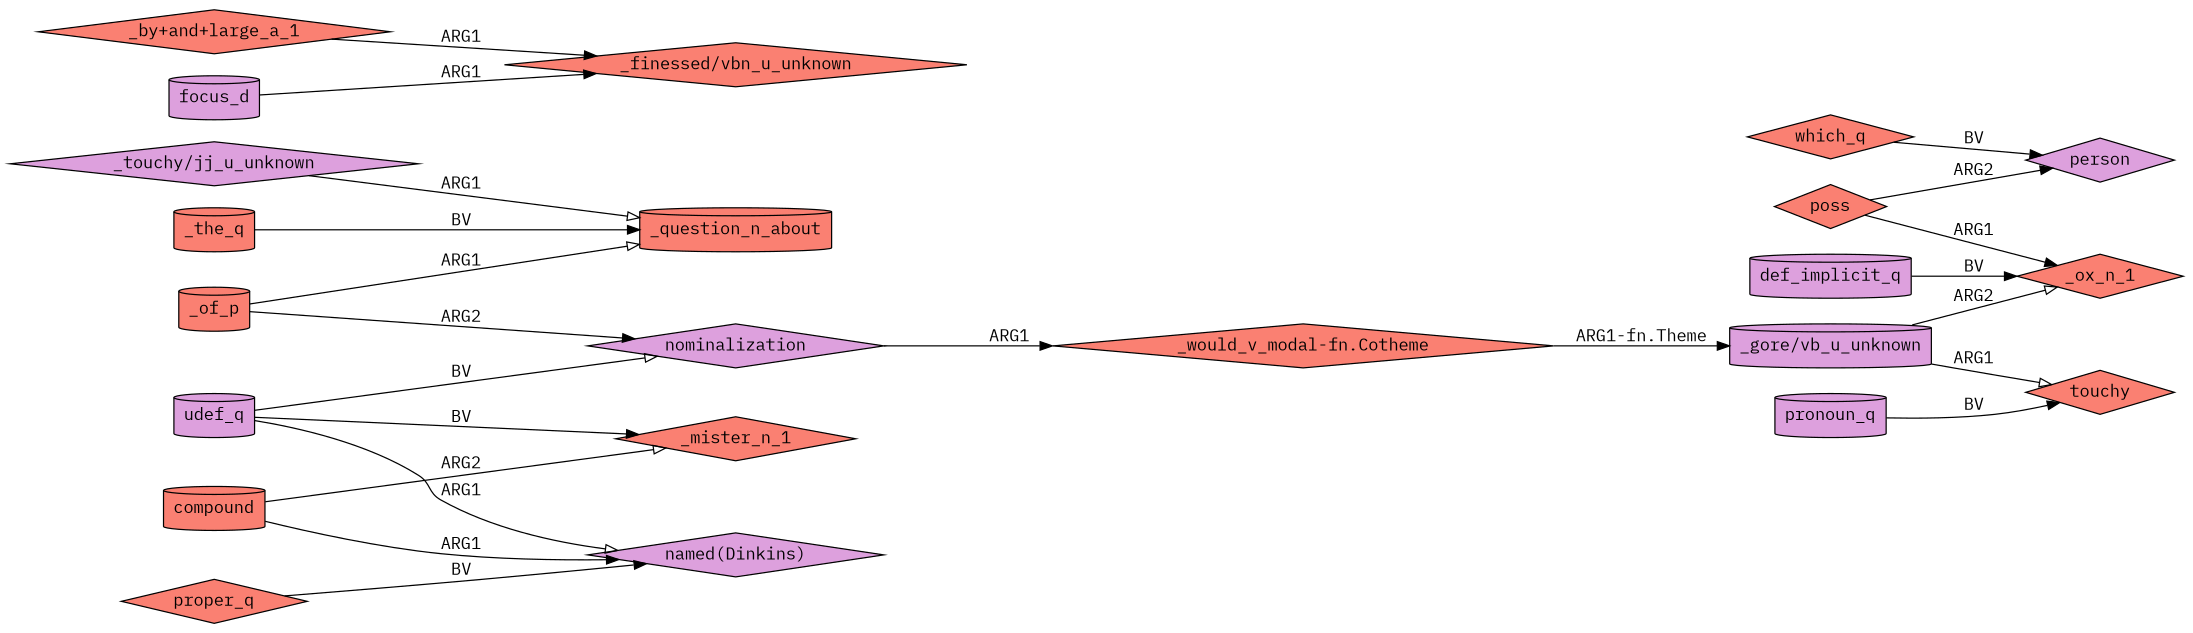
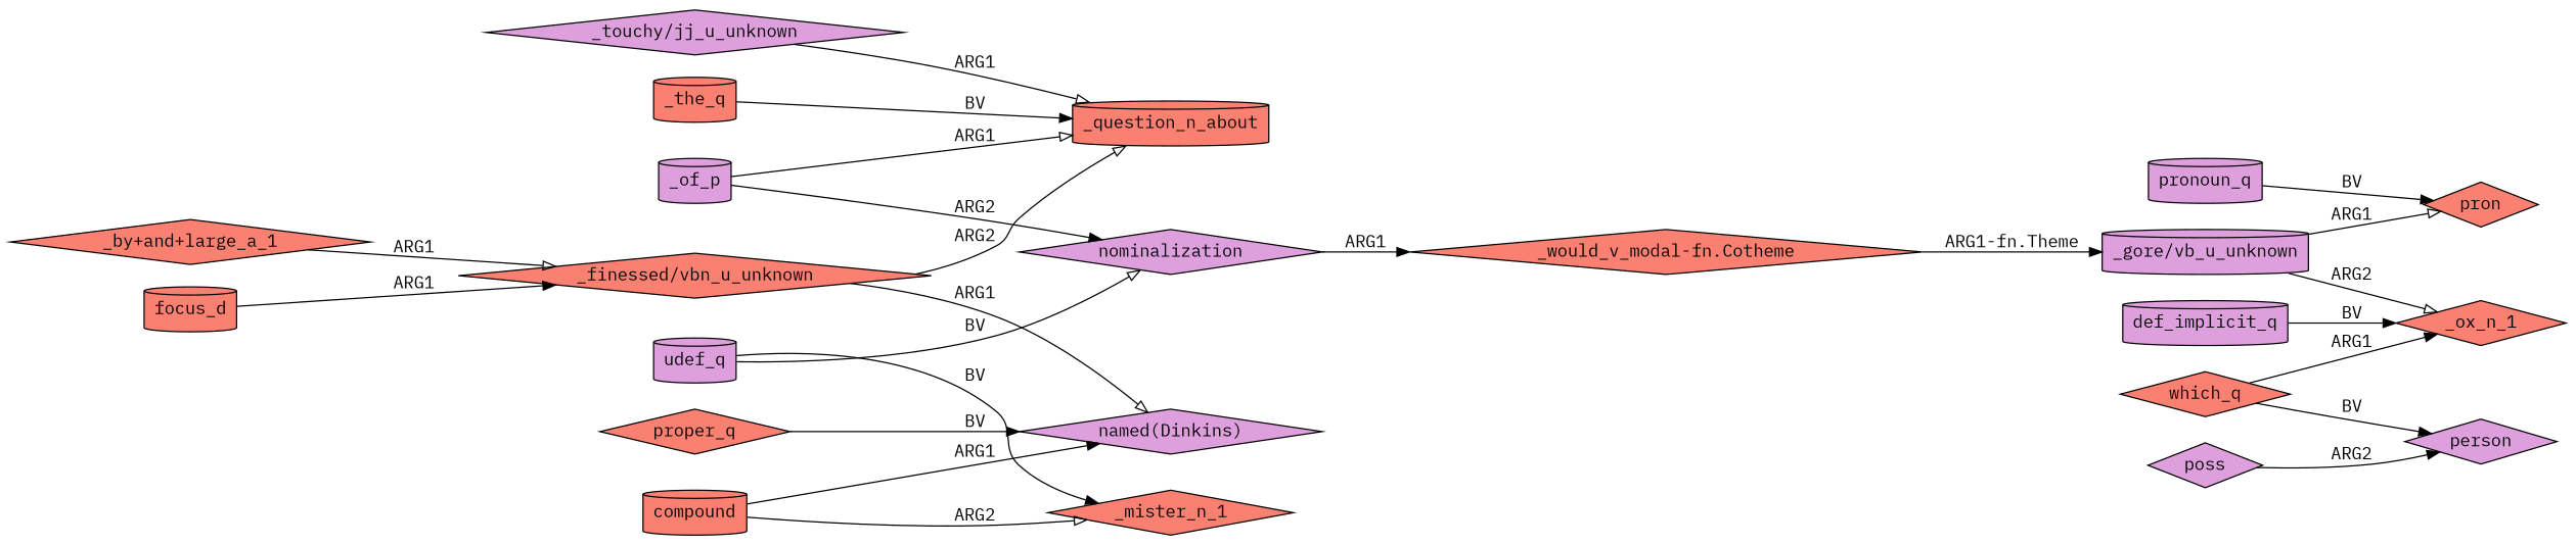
  digraph {
    fontname="IBM Plex Mono"
    rankdir=LR
    node [fillcolor=salmon fontname="IBM Plex Mono" shape=diamond style=filled]
    edge [arrowhead=normal fontname="IBM Plex Mono"]
-   _of_p [shape=cylinder]
+   _of_p [fillcolor=plum shape=cylinder]
    _question_n_about [shape=cylinder]
    nominalization [fillcolor=plum]
    "_would_v_modal-fn.Cotheme"
    compound [shape=cylinder]
    _mister_n_1
    "named(Dinkins)" [fillcolor=plum]
    def_implicit_q [fillcolor=plum shape=cylinder]
    _ox_n_1
    which_q
    person [fillcolor=plum]
    proper_q
    udef_q [fillcolor=plum shape=cylinder]
    "_gore/vb_u_unknown" [fillcolor=plum shape=cylinder]
    _the_q [shape=cylinder]
-   pron [label=touchy]
+   pron
    pronoun_q [fillcolor=plum shape=cylinder]
    "_by+and+large_a_1"
    "_finessed/vbn_u_unknown"
-   focus_d [fillcolor=plum shape=cylinder]
+   focus_d [shape=cylinder]
    "_touchy/jj_u_unknown" [fillcolor=plum]
-   poss
+   poss [fillcolor=plum]
    _of_p -> _question_n_about [arrowhead=onormal label=ARG1]
    _of_p -> nominalization [label=ARG2]
    nominalization -> "_would_v_modal-fn.Cotheme" [label=ARG1]
    "_would_v_modal-fn.Cotheme" -> "_gore/vb_u_unknown" [label="ARG1-fn.Theme"]
    compound -> _mister_n_1 [arrowhead=onormal label=ARG2]
    compound -> "named(Dinkins)" [label=ARG1]
    def_implicit_q -> _ox_n_1 [label=BV]
    which_q -> person [label=BV]
    proper_q -> "named(Dinkins)" [label=BV]
    udef_q -> nominalization [arrowhead=onormal label=BV]
    udef_q -> _mister_n_1 [label=BV]
    "_gore/vb_u_unknown" -> _ox_n_1 [arrowhead=onormal label=ARG2]
    "_gore/vb_u_unknown" -> pron [arrowhead=onormal label=ARG1]
    _the_q -> _question_n_about [label=BV]
    pronoun_q -> pron [label=BV]
-   "_by+and+large_a_1" -> "_finessed/vbn_u_unknown" [label=ARG1]
-   udef_q -> "named(Dinkins)" [arrowhead=onormal label=ARG1]
+   "_by+and+large_a_1" -> "_finessed/vbn_u_unknown" [arrowhead=onormal label=ARG1]
+   "_finessed/vbn_u_unknown" -> _question_n_about [arrowhead=onormal label=ARG2]
+   "_finessed/vbn_u_unknown" -> "named(Dinkins)" [arrowhead=onormal label=ARG1]
    focus_d -> "_finessed/vbn_u_unknown" [label=ARG1]
    "_touchy/jj_u_unknown" -> _question_n_about [arrowhead=onormal label=ARG1]
-   poss -> _ox_n_1 [label=ARG1]
+   which_q -> _ox_n_1 [label=ARG1]
    poss -> person [label=ARG2]
  }
